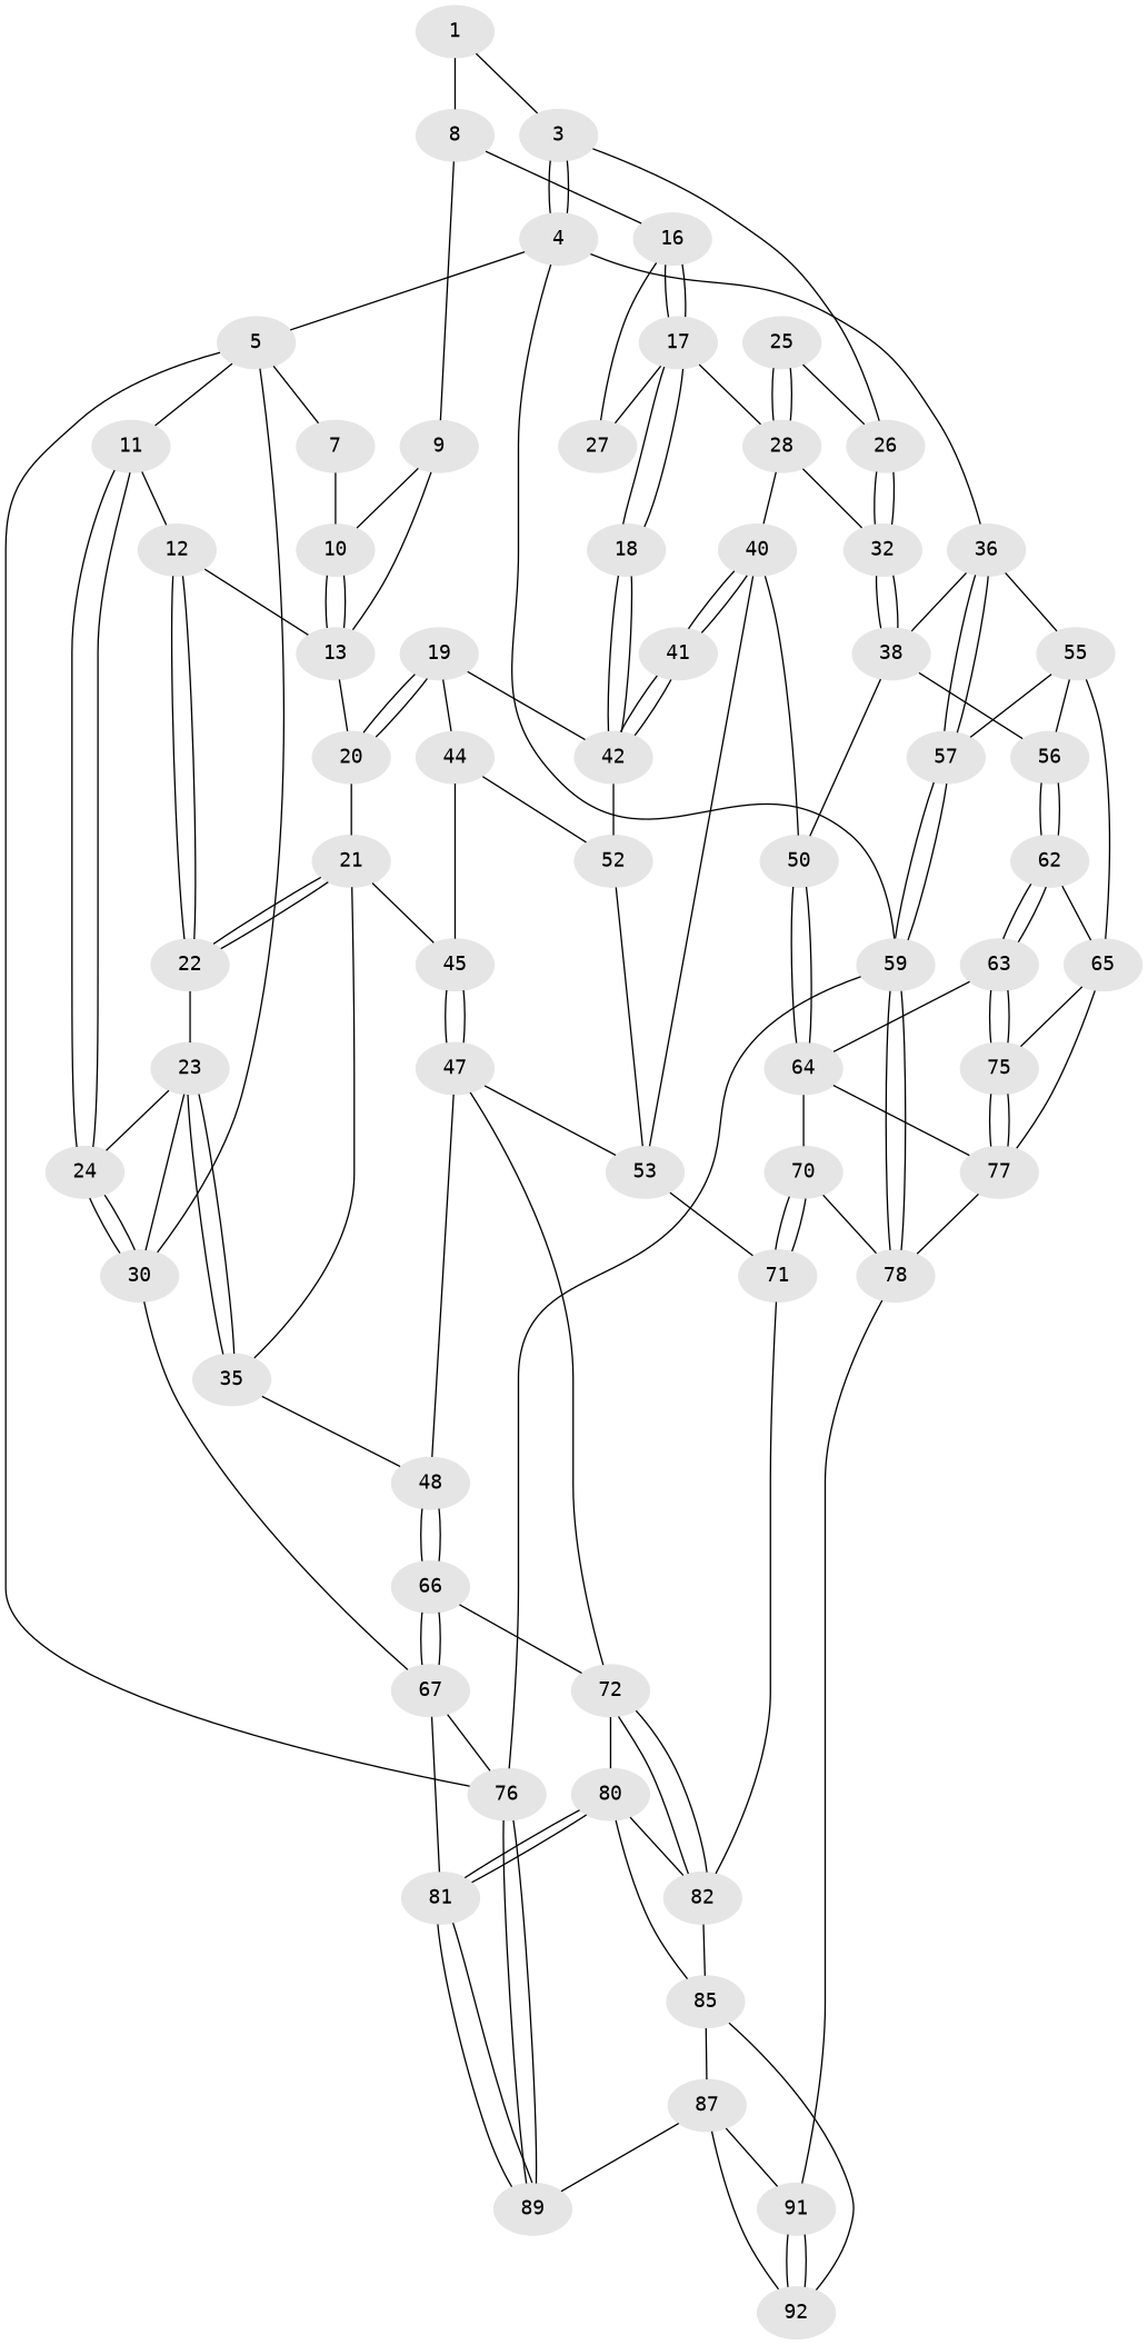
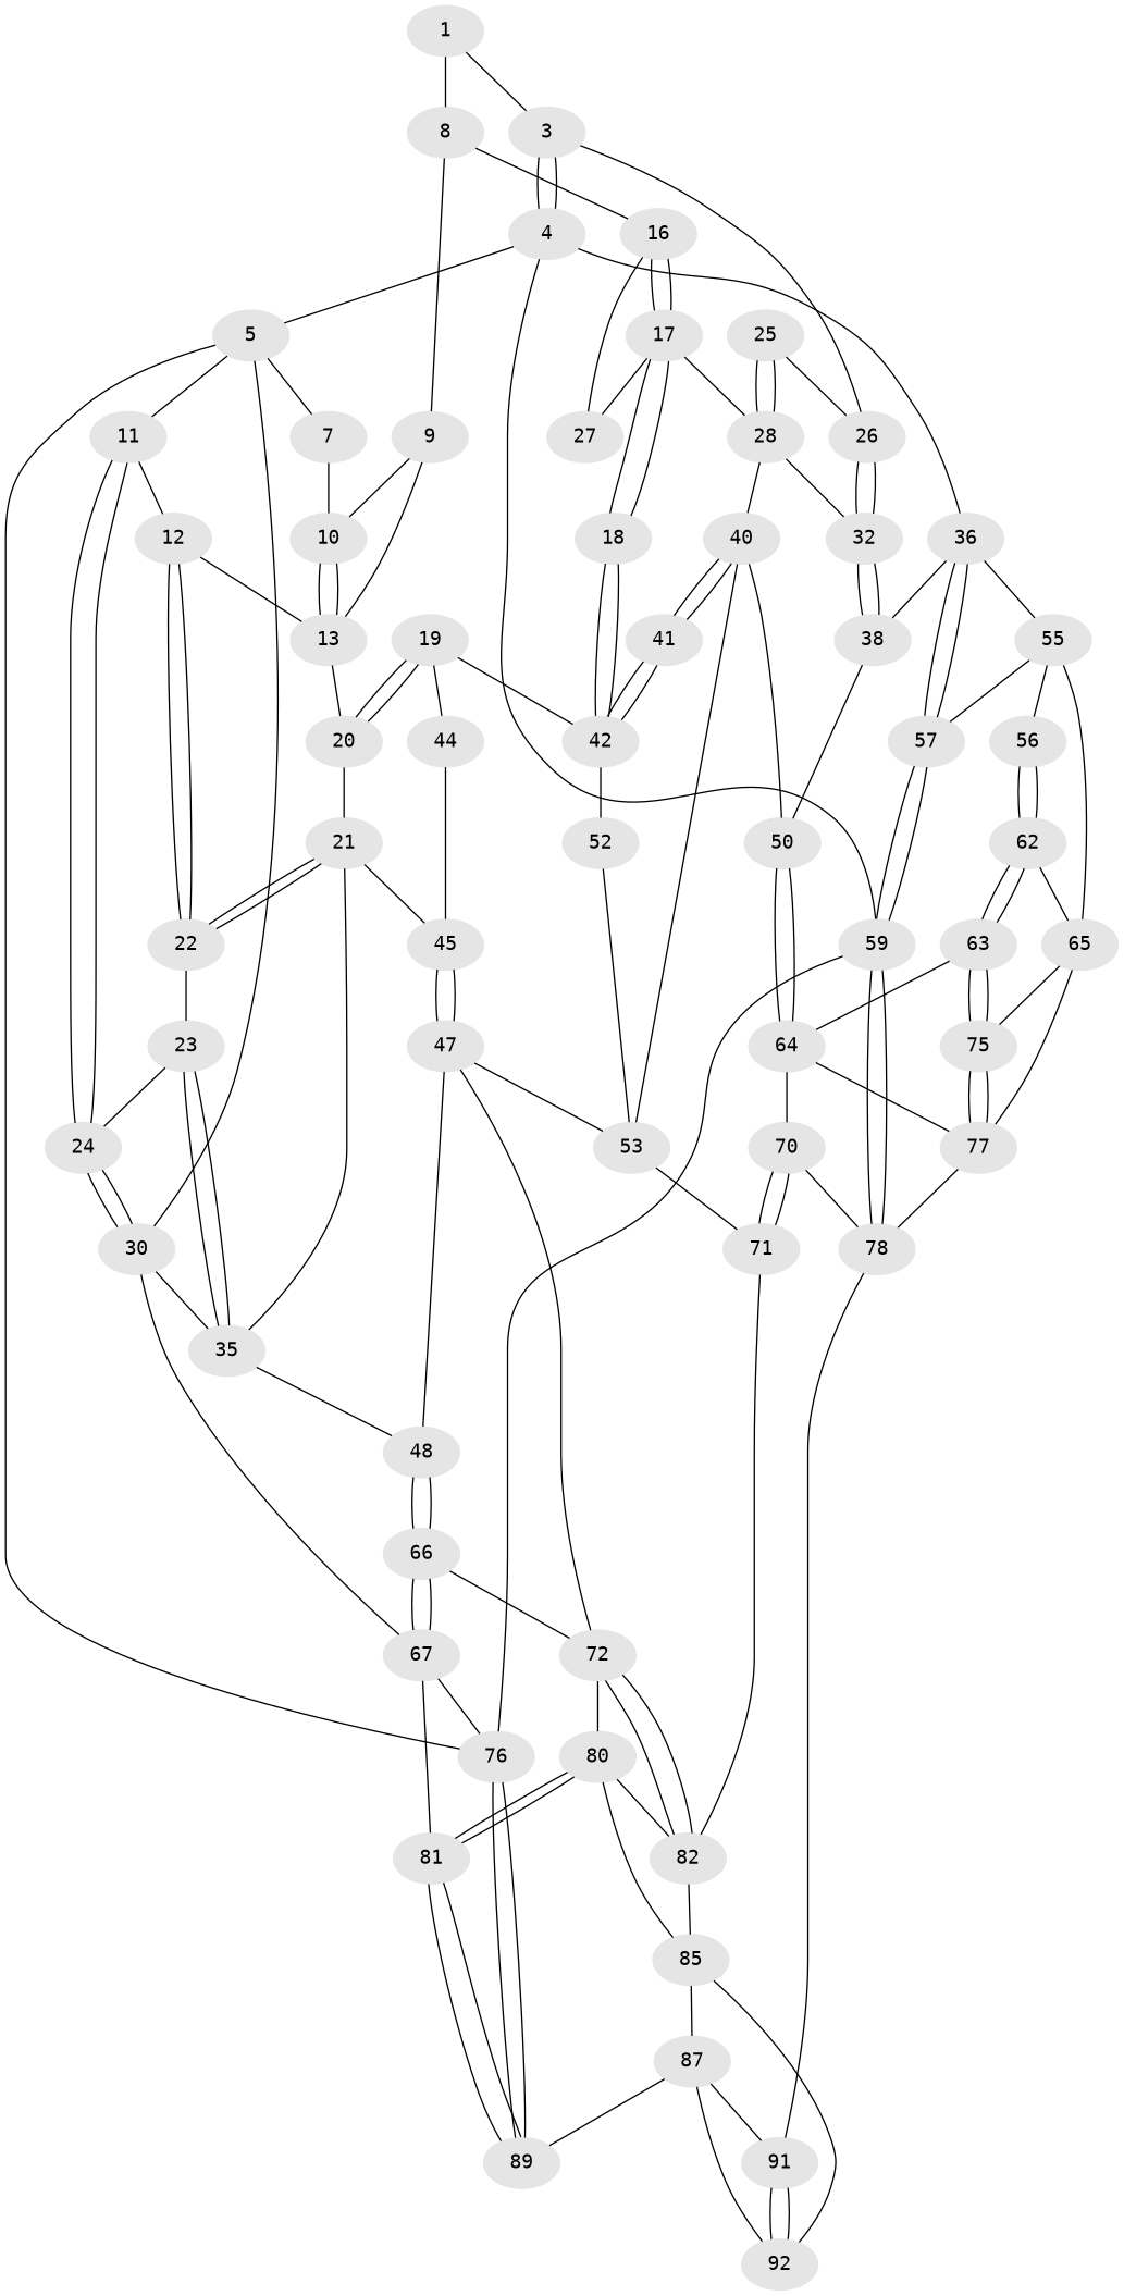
  graph {
    fontname="DejaVu Sans Mono"
    node [color=gray90 fontname="DejaVu Sans Mono" style=filled]
    edge [fontname="DejaVu Sans Mono"]
    1 [super="+2"]
    3
    8 [super="+15"]
    4
    26
    9
    16
    5 [super="+6"]
    36 [super="+37"]
    59
    32
    7
    11
    30 [super="+31"]
    76
    38 [super="+49"]
    55 [super="+58"]
    57
    78 [super="+90"]
    10
    12
    24
    35 [super="+39"]
    67 [super="+68"]
    89
    13 [super="+14"]
    17 [super="+29"]
    27
    20
    22
    23
    21 [super="+34"]
    18
    28 [super="+33"]
    42 [super="+46"]
    40 [super="+51"]
    19 [super="+43"]
    44
    52 [super="+54"]
    45
    48
    47 [super="+61"]
    25
    50
    41
    53 [super="+60"]
    81
    56
    66
    65 [super="+74"]
    64 [super="+69"]
    62
    71
    72 [super="+73"]
    82 [super="+84"]
    80 [super="+83"]
    70
    77 [super="+79"]
    75
    63
    91
    85 [super="+86"]
    92
    87 [super="+88"]
    1 -- 3
    1 -- 8 [weight=2]
    3 -- 4
    3 -- 4
    3 -- 26
    8 -- 9
    8 -- 16
    4 -- 5
    4 -- 36
    4 -- 59
    26 -- 32
    26 -- 32
    9 -- 10
    9 -- 13
    16 -- 17
    16 -- 17
    16 -- 27
    5 -- 7
    5 -- 11
    5 -- 30
    5 -- 76
    36 -- 38
    36 -- 55
    36 -- 57
    36 -- 57
    59 -- 76
    59 -- 78
    59 -- 78
    32 -- 38
    32 -- 38
    7 -- 10
    11 -- 12
    11 -- 24
    11 -- 24
-   30 -- 23
+   30 -- 35
    30 -- 67
    76 -- 89
    76 -- 89
    38 -- 50
-   38 -- 56
    55 -- 57
    55 -- 56
    55 -- 65
    57 -- 59
    57 -- 59
    78 -- 91
    10 -- 13
    10 -- 13
    12 -- 13
    12 -- 22
    12 -- 22
    24 -- 30
    24 -- 30
    35 -- 48
    67 -- 76
    67 -- 81
    13 -- 20
    17 -- 27
    17 -- 18
    17 -- 18
    17 -- 28
    20 -- 21
    22 -- 23
    23 -- 24
    23 -- 35
    23 -- 35
    21 -- 35
    21 -- 22
    21 -- 22
    21 -- 45
    18 -- 42
    18 -- 42
    28 -- 32
    28 -- 40
    42 -- 52
    40 -- 50
    40 -- 41
    40 -- 41
    40 -- 53
    19 -- 20
    19 -- 20
    19 -- 42
    19 -- 44
-   44 -- 52
    44 -- 45
    52 -- 53
    45 -- 47
    45 -- 47
    48 -- 66
    48 -- 66
    47 -- 48
    47 -- 53
    47 -- 72
    25 -- 26
    25 -- 28
    25 -- 28
    50 -- 64
    50 -- 64
    41 -- 42
    41 -- 42
    53 -- 71
    81 -- 89
    81 -- 89
    56 -- 62
    56 -- 62
    66 -- 67
    66 -- 67
    66 -- 72
    65 -- 77
    65 -- 75
    64 -- 70
    64 -- 77
    62 -- 65
    62 -- 63
    62 -- 63
    71 -- 82
    72 -- 82
    72 -- 82
    72 -- 80
    82 -- 85
    80 -- 81
    80 -- 81
    80 -- 82
    80 -- 85
    70 -- 78
    70 -- 71
    70 -- 71
    77 -- 78
    75 -- 77
    75 -- 77
    63 -- 64
    63 -- 75
    63 -- 75
    91 -- 92
    91 -- 92
    85 -- 92
    85 -- 87
    87 -- 89
    87 -- 91
    87 -- 92
  }
